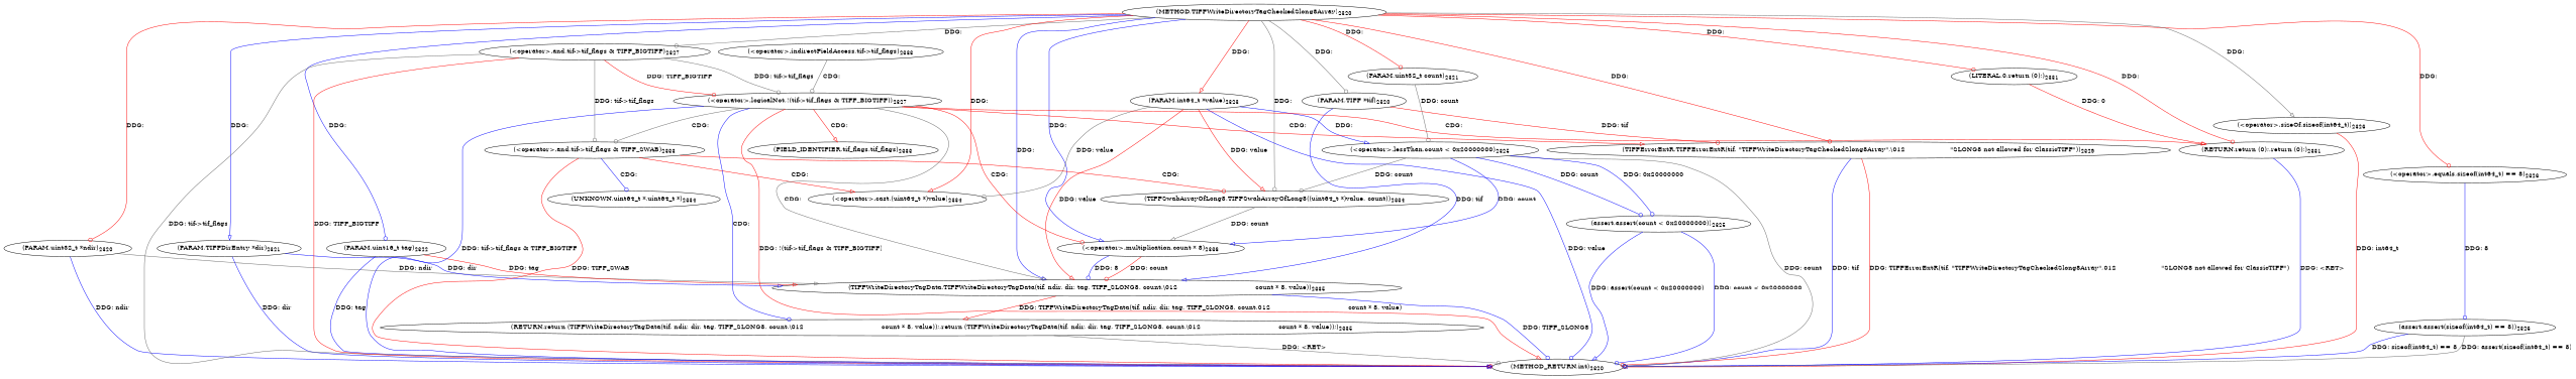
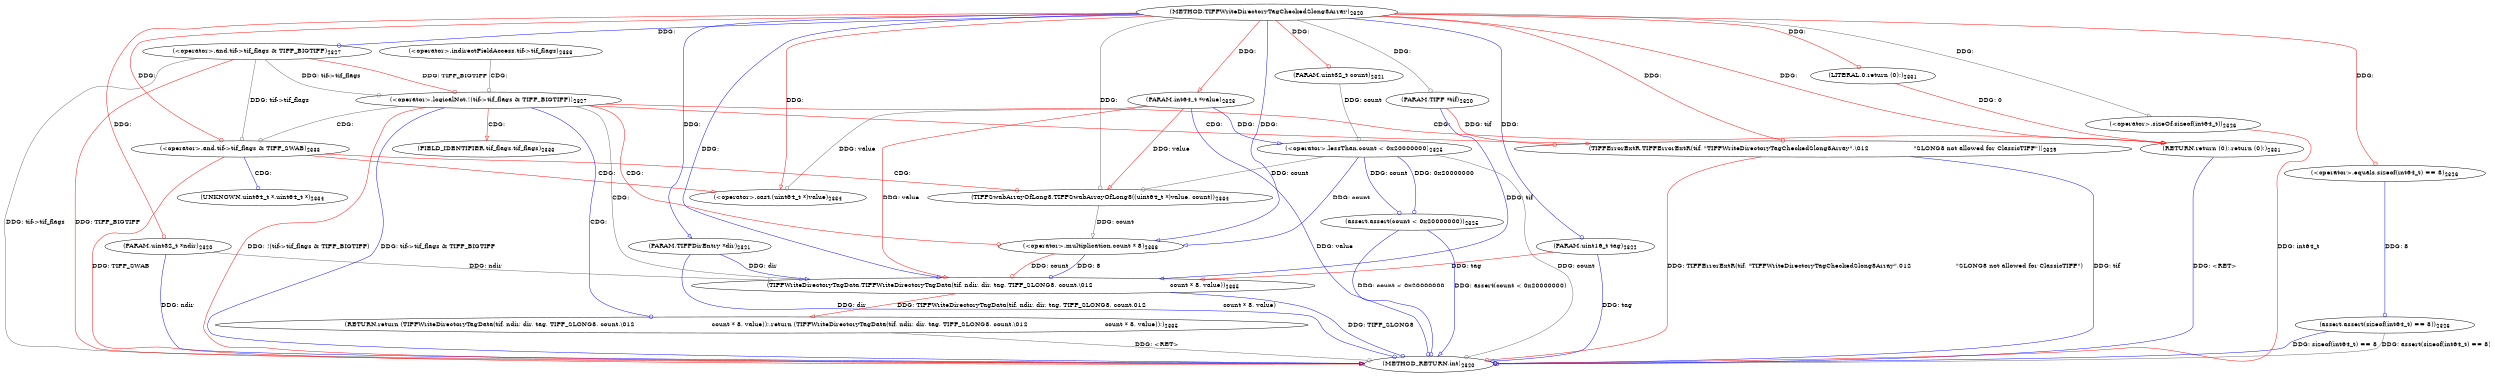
  digraph {
    edge [arrowhead=odot color=red]
    n1 [label=<(METHOD,TIFFWriteDirectoryTagCheckedSlong8Array)<SUB>2320</SUB>>]
    n2 [label=<(PARAM,TIFF *tif)<SUB>2320</SUB>>]
    n3 [label=<(PARAM,uint32_t *ndir)<SUB>2320</SUB>>]
    n4 [label=<(PARAM,TIFFDirEntry *dir)<SUB>2321</SUB>>]
    n5 [label=<(PARAM,uint16_t tag)<SUB>2322</SUB>>]
    n6 [label=<(PARAM,uint32_t count)<SUB>2321</SUB>>]
    n7 [label=<(PARAM,int64_t *value)<SUB>2323</SUB>>]
    n8 [label=<(&lt;operator&gt;.and,tif-&gt;tif_flags &amp; TIFF_SWAB)<SUB>2333</SUB>>]
    n9 [label=<(TIFFWriteDirectoryTagData,TIFFWriteDirectoryTagData(tif, ndir, dir, tag, TIFF_SLONG8, count,\012                                      count * 8, value))<SUB>2335</SUB>>]
    n10 [label=<(&lt;operator&gt;.equals,sizeof(int64_t) == 8)<SUB>2326</SUB>>]
    n11 [label=<(TIFFErrorExtR,TIFFErrorExtR(tif, &quot;TIFFWriteDirectoryTagCheckedSlong8Array&quot;,\012                      &quot;SLONG8 not allowed for ClassicTIFF&quot;))<SUB>2329</SUB>>]
    n12 [label=<(RETURN,return (0);,return (0);)<SUB>2331</SUB>>]
    n13 [label=<(TIFFSwabArrayOfLong8,TIFFSwabArrayOfLong8((uint64_t *)value, count))<SUB>2334</SUB>>]
    n14 [label=<(&lt;operator&gt;.sizeOf,sizeof(int64_t))<SUB>2326</SUB>>]
    n15 [label=<(&lt;operator&gt;.and,tif-&gt;tif_flags &amp; TIFF_BIGTIFF)<SUB>2327</SUB>>]
    n16 [label=<(LITERAL,0,return (0);)<SUB>2331</SUB>>]
    n17 [label=<(&lt;operator&gt;.multiplication,count * 8)<SUB>2336</SUB>>]
    n18 [label=<(&lt;operator&gt;.cast,(uint64_t *)value)<SUB>2334</SUB>>]
    n19 [label=<(METHOD_RETURN,int)<SUB>2320</SUB>>]
    n20 [label=<(&lt;operator&gt;.lessThan,count &lt; 0x20000000)<SUB>2325</SUB>>]
    n21 [label=<(UNKNOWN,uint64_t *,uint64_t *)<SUB>2334</SUB>>]
    n22 [label=<(RETURN,return (TIFFWriteDirectoryTagData(tif, ndir, dir, tag, TIFF_SLONG8, count,\012                                      count * 8, value));,return (TIFFWriteDirectoryTagData(tif, ndir, dir, tag, TIFF_SLONG8, count,\012                                      count * 8, value));)<SUB>2335</SUB>>]
    n23 [label=<(assert,assert(count &lt; 0x20000000))<SUB>2325</SUB>>]
    n24 [label=<(assert,assert(sizeof(int64_t) == 8))<SUB>2326</SUB>>]
    n25 [label=<(&lt;operator&gt;.logicalNot,!(tif-&gt;tif_flags &amp; TIFF_BIGTIFF))<SUB>2327</SUB>>]
    n26 [label=<(FIELD_IDENTIFIER,tif_flags,tif_flags)<SUB>2333</SUB>>]
    n27 [label=<(&lt;operator&gt;.indirectFieldAccess,tif-&gt;tif_flags)<SUB>2333</SUB>>]
    n1 -> n2 [color=gray40 label="DDG: "]
    n1 -> n3 [label="DDG: "]
    n1 -> n4 [arrowhead=onormal color=blue label="DDG: "]
    n1 -> n5 [color=blue label="DDG: "]
    n1 -> n6 [label="DDG: "]
    n1 -> n7 [arrowhead=onormal label="DDG: "]
+   n1 -> n8 [label="DDG: "]
    n1 -> n9 [arrowhead=onormal color=blue label="DDG: "]
    n1 -> n10 [label="DDG: "]
    n1 -> n11 [label="DDG: "]
    n1 -> n12 [label="DDG: "]
    n1 -> n13 [color=gray40 label="DDG: "]
    n1 -> n14 [arrowhead=onormal color=gray40 label="DDG: "]
-   n1 -> n15 [color=gray40 label="DDG: "]
+   n1 -> n15 [color=blue label="DDG: "]
    n1 -> n16 [label="DDG: "]
    n1 -> n17 [arrowhead=onormal color=blue label="DDG: "]
    n1 -> n18 [arrowhead=onormal label="DDG: "]
    n2 -> n9 [arrowhead=onormal color=blue label="DDG: tif"]
    n2 -> n11 [label="DDG: tif"]
    n3 -> n9 [arrowhead=onormal color=gray40 label="DDG: ndir"]
    n3 -> n19 [arrowhead=onormal color=blue label="DDG: ndir"]
    n4 -> n9 [arrowhead=onormal color=blue label="DDG: dir"]
    n4 -> n19 [color=blue label="DDG: dir"]
    n5 -> n9 [arrowhead=onormal label="DDG: tag"]
    n5 -> n19 [arrowhead=onormal color=blue label="DDG: tag"]
    n6 -> n20 [color=gray40 label="DDG: count"]
    n7 -> n9 [arrowhead=onormal label="DDG: value"]
    n7 -> n13 [arrowhead=onormal label="DDG: value"]
    n7 -> n18 [color=gray40 label="DDG: value"]
    n7 -> n19 [color=blue label="DDG: value"]
    n7 -> n20 [arrowhead=onormal color=blue label="DDG: "]
    n8 -> n13 [label="CDG: "]
    n8 -> n18 [arrowhead=onormal label="CDG: "]
    n8 -> n19 [label="DDG: TIFF_SWAB"]
    n8 -> n21 [color=blue label="CDG: "]
    n9 -> n19 [color=blue label="DDG: TIFF_SLONG8"]
    n9 -> n22 [arrowhead=onormal label="DDG: TIFFWriteDirectoryTagData(tif, ndir, dir, tag, TIFF_SLONG8, count,\012                                      count * 8, value)"]
    n10 -> n24 [color=blue label="DDG: 8"]
    n11 -> n19 [color=blue label="DDG: tif"]
    n11 -> n19 [label="DDG: TIFFErrorExtR(tif, &quot;TIFFWriteDirectoryTagCheckedSlong8Array&quot;,\012                      &quot;SLONG8 not allowed for ClassicTIFF&quot;)"]
    n12 -> n19 [arrowhead=onormal color=blue label="DDG: &lt;RET&gt;"]
    n13 -> n17 [arrowhead=onormal color=gray40 label="DDG: count"]
    n14 -> n19 [label="DDG: int64_t"]
    n15 -> n8 [color=gray40 label="DDG: tif-&gt;tif_flags"]
    n15 -> n19 [arrowhead=onormal color=gray40 label="DDG: tif-&gt;tif_flags"]
    n15 -> n19 [arrowhead=onormal label="DDG: TIFF_BIGTIFF"]
    n15 -> n25 [color=gray40 label="DDG: tif-&gt;tif_flags"]
    n15 -> n25 [label="DDG: TIFF_BIGTIFF"]
    n16 -> n12 [arrowhead=onormal label="DDG: 0"]
    n17 -> n9 [label="DDG: count"]
    n17 -> n9 [color=blue label="DDG: 8"]
    n20 -> n13 [color=gray40 label="DDG: count"]
    n20 -> n17 [arrowhead=onormal color=blue label="DDG: count"]
    n20 -> n19 [color=gray40 label="DDG: count"]
    n20 -> n23 [color=blue label="DDG: count"]
    n20 -> n23 [color=blue label="DDG: 0x20000000"]
    n22 -> n19 [color=gray40 label="DDG: &lt;RET&gt;"]
    n23 -> n19 [color=blue label="DDG: count &lt; 0x20000000"]
    n23 -> n19 [arrowhead=onormal color=blue label="DDG: assert(count &lt; 0x20000000)"]
    n24 -> n19 [color=blue label="DDG: sizeof(int64_t) == 8"]
    n24 -> n19 [color=gray40 label="DDG: assert(sizeof(int64_t) == 8)"]
    n25 -> n8 [color=gray40 label="CDG: "]
    n25 -> n9 [arrowhead=onormal color=gray40 label="CDG: "]
    n25 -> n11 [arrowhead=onormal label="CDG: "]
    n25 -> n12 [arrowhead=onormal label="CDG: "]
    n25 -> n17 [label="CDG: "]
    n25 -> n19 [arrowhead=onormal color=blue label="DDG: tif-&gt;tif_flags &amp; TIFF_BIGTIFF"]
    n25 -> n19 [arrowhead=onormal label="DDG: !(tif-&gt;tif_flags &amp; TIFF_BIGTIFF)"]
    n25 -> n22 [color=blue label="CDG: "]
    n25 -> n26 [arrowhead=onormal label="CDG: "]
    n27 -> n25 [color=gray40 label="CDG: "]
  }
